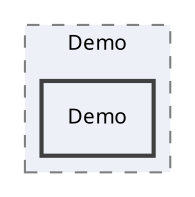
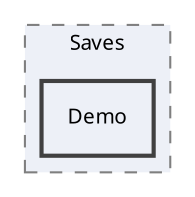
  digraph {
    compound=true
    rankdir=LR
    n1 [color=grey25 fillcolor="#edf0f7" fontname=Calibrii fontsize=10 label=Demo shape=box style="filled,bold,"]
    subgraph cluster_1 {
      bgcolor="#edf0f7"
      fontname=Calibrii
      fontsize=10
-     label=Demo
+     label=Saves
      pencolor=grey50
      style="filled,dashed,"
      n1
    }
  }
